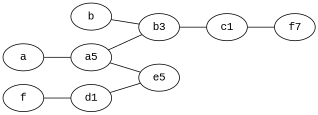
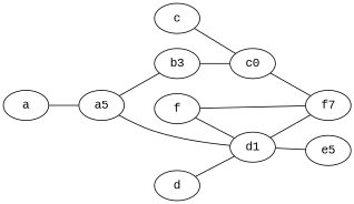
  graph {
    fontname="Liberation Mono"
    rankdir=LR
    node [fontname="Liberation Mono" labelfontsize=50]
    edge [fontname="Liberation Mono"]
    n1 [label=b3]
-   c1
+   c1 [label=c0]
    n3 [label=f7]
    n4 [label=e5]
+   c
    d1
    f
-   b
+   d
    n10 [label=a5]
    a
    n1 -- c1
    c1 -- n3
+   c -- c1
+   d1 -- n3
    d1 -- n4
+   f -- n3
    f -- d1
-   b -- n1
+   d -- d1
    n10 -- n1
-   n10 -- n4
+   n10 -- d1
    a -- n10
  }
